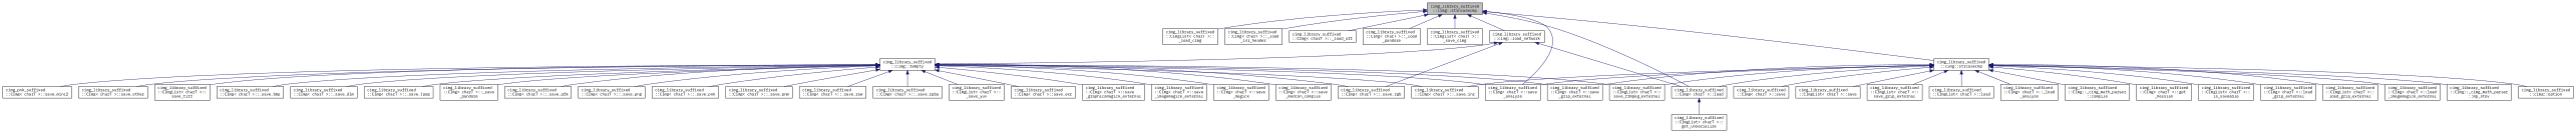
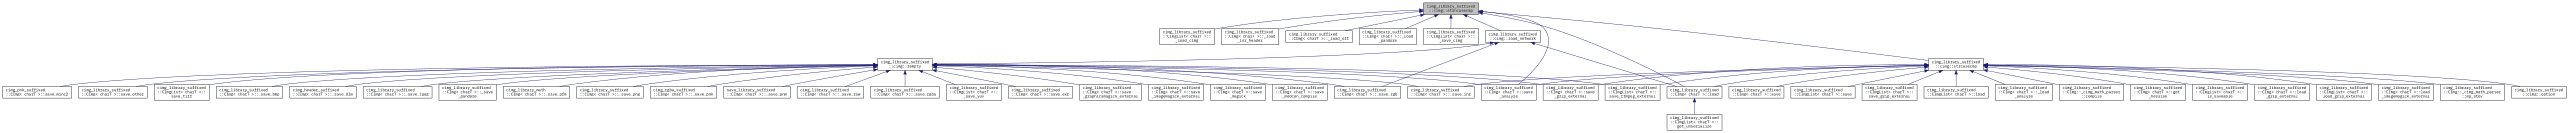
  digraph {
    fontname="IBM Plex Mono"
    rankdir=TB
    node [color=black fillcolor=white fontname="IBM Plex Mono" fontsize=10 shape=record style=filled]
    edge [color=midnightblue dir=back fontname="IBM Plex Mono" fontsize=10 labelfontname=Helvetica labelfontsize=10 style=solid]
    n1 [fillcolor=grey75 fontcolor=black height=0.2 label="cimg_library_suffixed\l::cimg::strncasecmp" width=0.4]
    n2 [height=0.2 label="cimg_library_suffixed\l::CImgList\< charT \>::\l_load_cimg" width=0.4]
    n3 [height=0.2 label="cimg_library_suffixed\l::CImg\< charT \>::_load\l_inr_header" width=0.4]
    n4 [height=0.2 label="cimg_library_suffixed\l::CImg\< charT \>::_load_off" width=0.4]
    n5 [height=0.2 label="cimg_library_suffixed\l::CImg\< charT \>::_load\l_pandore" width=0.4]
    n6 [height=0.2 label="cimg_library_suffixed\l::CImgList\< charT \>::\l_save_cimg" width=0.4]
    n7 [height=0.2 label="cimg_library_suffixed\l::CImg\< charT \>::load" width=0.4]
    n8 [height=0.2 label="cimg_library_suffixed\l::cimg::load_network" width=0.4]
    n9 [height=0.2 label="cimg_library_suffixed\l::CImg\< charT \>::save\l_analyze" width=0.4]
    n10 [height=0.2 label="cimg_library_suffixed\l::cimg::strcasecmp" width=0.4]
    n11 [height=0.2 label="cimg_library_suffixed\l::CImgList\< charT \>::\lget_unserialize" width=0.4]
    n12 [height=0.2 label="cimg_library_suffixed\l::CImgList\< charT \>::load" width=0.4]
    n13 [height=0.2 label="cimg_library_suffixed\l::cimg::fempty" width=0.4]
    n14 [height=0.2 label="cimg_library_suffixed\l::CImg\< charT \>::_save_rgb" width=0.4]
    n15 [height=0.2 label="cimg_library_suffixed\l::CImg\< charT \>::_save_inr" width=0.4]
    n16 [height=0.2 label="cimg_library_suffixed\l::CImgList\< charT \>::\lsave_ffmpeg_external" width=0.4]
    n17 [height=0.2 label="cimg_library_suffixed\l::CImg\< charT \>::save\l_gzip_external" width=0.4]
    n18 [height=0.2 label="cimg_library_suffixed\l::CImg\< charT \>::_load\l_analyze" width=0.4]
    n19 [height=0.2 label="cimg_library_suffixed\l::CImg::_cimg_math_parser\l::compile" width=0.4]
    n20 [height=0.2 label="cimg_library_suffixed\l::CImg\< charT \>::get\l_hessian" width=0.4]
    n21 [height=0.2 label="cimg_library_suffixed\l::CImgList\< charT \>::\lis_saveable" width=0.4]
    n22 [height=0.2 label="cimg_library_suffixed\l::CImg\< charT \>::load\l_gzip_external" width=0.4]
    n23 [height=0.2 label="cimg_library_suffixed\l::CImgList\< charT \>::\lload_gzip_external" width=0.4]
    n24 [height=0.2 label="cimg_library_suffixed\l::CImg\< charT \>::load\l_imagemagick_external" width=0.4]
    n25 [height=0.2 label="cimg_library_suffixed\l::CImg::_cimg_math_parser\l::mp_stov" width=0.4]
    n26 [height=0.2 label="cimg_library_suffixed\l::cimg::option" width=0.4]
    n27 [height=0.2 label="cimg_library_suffixed\l::CImg\< charT \>::save" width=0.4]
    n28 [height=0.2 label="cimg_library_suffixed\l::CImgList\< charT \>::save" width=0.4]
    n29 [height=0.2 label="cimg_library_suffixed\l::CImgList\< charT \>::\lsave_gzip_external" width=0.4]
    n30 [height=0.2 label="cimg_library_suffixed\l::CImg\< charT \>::_save_bmp" width=0.4]
-   n31 [height=0.2 label="cimg_library_suffixed\l::CImg\< charT \>::_save_dlm" width=0.4]
+   n31 [height=0.2 label="cimg_header_suffixed\l::CImg\< charT \>::_save_dlm" width=0.4]
    n32 [height=0.2 label="cimg_library_suffixed\l::CImg\< charT \>::_save_jpeg" width=0.4]
    n33 [height=0.2 label="cimg_library_suffixed\l::CImg\< charT \>::_save\l_pandore" width=0.4]
-   n34 [height=0.2 label="cimg_library_suffixed\l::CImg\< charT \>::_save_pfm" width=0.4]
+   n34 [height=0.2 label="cimg_library_math\l::CImg\< charT \>::_save_pfm" width=0.4]
    n35 [height=0.2 label="cimg_library_suffixed\l::CImg\< charT \>::_save_png" width=0.4]
-   n36 [height=0.2 label="cimg_library_suffixed\l::CImg\< charT \>::_save_pnk" width=0.4]
-   n37 [height=0.2 label="cimg_library_suffixed\l::CImg\< charT \>::_save_pnm" width=0.4]
+   n36 [height=0.2 label="cimg_rgba_suffixed\l::CImg\< charT \>::_save_pnk" width=0.4]
+   n37 [height=0.2 label="save_library_suffixed\l::CImg\< charT \>::_save_pnm" width=0.4]
    n38 [height=0.2 label="cimg_library_suffixed\l::CImg\< charT \>::_save_raw" width=0.4]
    n39 [height=0.2 label="cimg_library_suffixed\l::CImg\< charT \>::_save_rgba" width=0.4]
    n40 [height=0.2 label="cimg_library_suffixed\l::CImgList\< charT \>::\l_save_yuv" width=0.4]
    n41 [height=0.2 label="cimg_library_suffixed\l::CImg\< charT \>::save_exr" width=0.4]
    n42 [height=0.2 label="cimg_library_suffixed\l::CImg\< charT \>::save\l_graphicsmagick_external" width=0.4]
    n43 [height=0.2 label="cimg_library_suffixed\l::CImg\< charT \>::save\l_imagemagick_external" width=0.4]
    n44 [height=0.2 label="cimg_library_suffixed\l::CImg\< charT \>::save\l_magick" width=0.4]
    n45 [height=0.2 label="cimg_library_suffixed\l::CImg\< charT \>::save\l_medcon_compile" width=0.4]
    n46 [height=0.2 label="cimg_pnk_suffixed\l::CImg\< charT \>::save_minc2" width=0.4]
    n47 [height=0.2 label="cimg_library_suffixed\l::CImg\< charT \>::save_other" width=0.4]
    n48 [height=0.2 label="cimg_library_suffixed\l::CImgList\< charT \>::\lsave_tiff" width=0.4]
    n1 -> n2
    n1 -> n3
    n1 -> n4
    n1 -> n5
    n1 -> n6
    n1 -> n7
    n1 -> n8
    n1 -> n9
    n1 -> n10
    n7 -> n11
    n8 -> n7
    n8 -> n13
    n8 -> n14
    n10 -> n7
    n10 -> n9
    n10 -> n12
    n10 -> n15
    n10 -> n16
    n10 -> n17
    n10 -> n18
    n10 -> n19
    n10 -> n20
    n10 -> n21
    n10 -> n22
    n10 -> n23
    n10 -> n24
    n10 -> n25
    n10 -> n26
    n10 -> n27
    n10 -> n28
    n10 -> n29
    n13 -> n9
    n13 -> n14
    n13 -> n15
    n13 -> n16
    n13 -> n17
    n13 -> n30
    n13 -> n31
    n13 -> n32
    n13 -> n33
    n13 -> n34
    n13 -> n35
    n13 -> n36
    n13 -> n37
    n13 -> n38
    n13 -> n39
    n13 -> n40
    n13 -> n41
    n13 -> n42
    n13 -> n43
    n13 -> n44
    n13 -> n45
    n13 -> n46
    n13 -> n47
    n13 -> n48
  }
